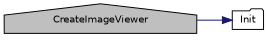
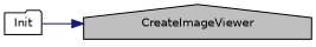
  digraph {
    rankdir=RL
    node [color=black fontname=Helvetica fontsize=10 style=filled]
    n1 [fillcolor=grey75 fontcolor=black height=0.2 label=CreateImageViewer shape=house width=0.4]
    n2 [fillcolor=white height=0.2 label=Init shape=folder width=0.4]
-   n2 -> n1 [color=midnightblue dir=back fontname=Helvetica fontsize=10 labelfontname=Helvetica labelfontsize=10 style=solid]
+   n1 -> n2 [color=midnightblue dir=back fontname=Helvetica fontsize=10 labelfontname=Helvetica labelfontsize=10 style=solid]
  }
